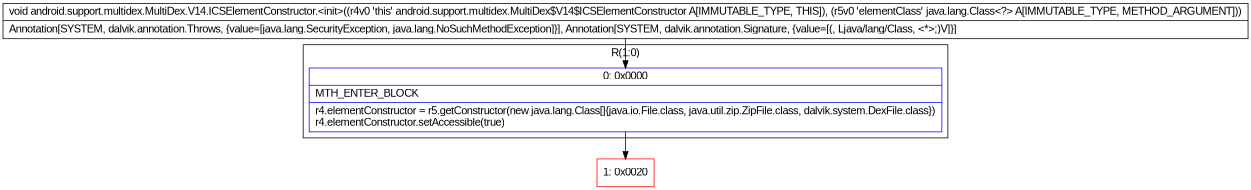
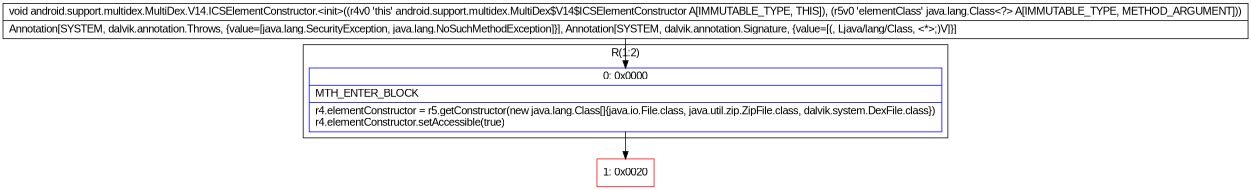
  digraph {
    fontname="Liberation Sans"
    node [shape=record fontname="Liberation Sans"]
    edge [fontname="Liberation Sans"]
    n1 [color=blue label="{0\:\ 0x0000|MTH_ENTER_BLOCK\l|r4.elementConstructor = r5.getConstructor(new java.lang.Class[]\{java.io.File.class, java.util.zip.ZipFile.class, dalvik.system.DexFile.class\})\lr4.elementConstructor.setAccessible(true)\l}"]
    n2 [color=red label="{1\:\ 0x0020}"]
    n3 [label="{void android.support.multidex.MultiDex.V14.ICSElementConstructor.\<init\>((r4v0 'this' android.support.multidex.MultiDex$V14$ICSElementConstructor A[IMMUTABLE_TYPE, THIS]), (r5v0 'elementClass' java.lang.Class\<?\> A[IMMUTABLE_TYPE, METHOD_ARGUMENT]))  | Annotation[SYSTEM, dalvik.annotation.Throws, \{value=[java.lang.SecurityException, java.lang.NoSuchMethodException]\}], Annotation[SYSTEM, dalvik.annotation.Signature, \{value=[(, Ljava\/lang\/Class, \<*\>;)V]\}]\l}"]
    subgraph cluster_1 {
-     label="R(1:0)"
+     label="R(1:2)"
      n1
    }
    n1 -> n2
    n3 -> n1
  }
